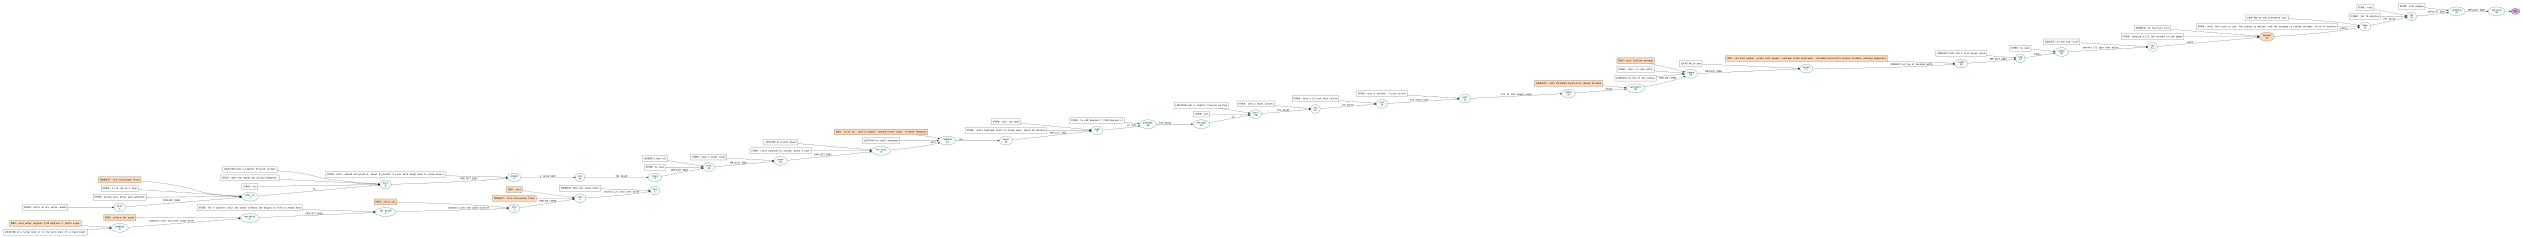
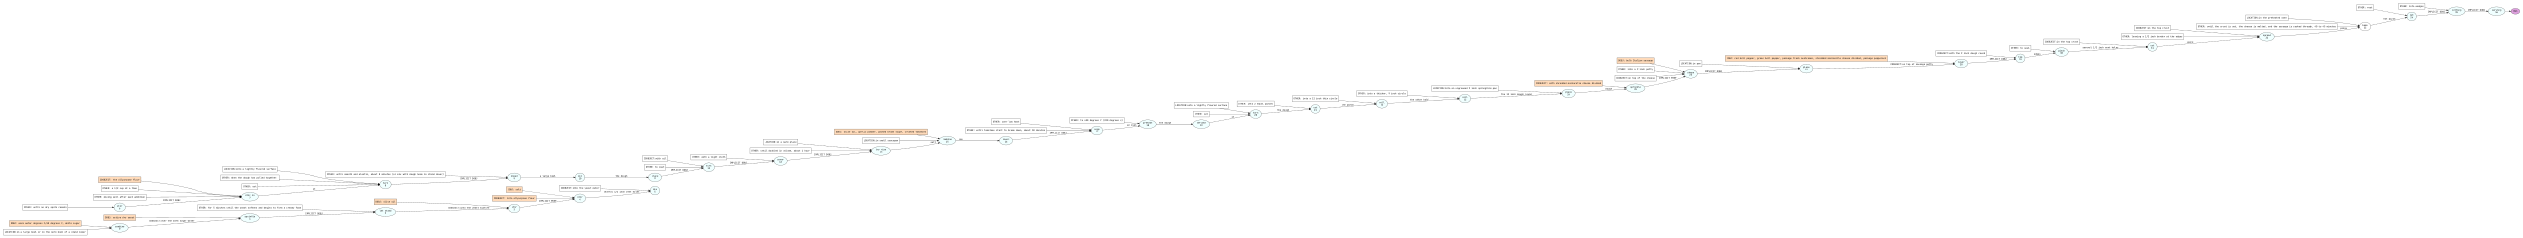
  digraph {
    fontname="JetBrains Mono"
    rankdir=LR
    node [fillcolor=white fontname="JetBrains Mono" shape=box style=filled]
    edge [fontname="JetBrains Mono"]
    n1 [fillcolor=azure label="combine\n0" shape=oval]
    n2 [fillcolor=azure label="sprinkle\n1" shape=oval]
    n3 [fillcolor=azure label="let stand\n2" shape=oval]
    n4 [fillcolor=azure label="stir\n3" shape=oval]
    n5 [fillcolor=azure label="stir\n4" shape=oval]
    n6 [fillcolor=azure label="mix\n5" shape=oval]
    n7 [fillcolor=azure label="stir\n6" shape=oval]
    n8 [fillcolor=azure label="stir in\n7" shape=oval]
    n9 [fillcolor=azure label="turn\n8" shape=oval]
    n10 [fillcolor=azure label="knead\n9" shape=oval]
    n11 [fillcolor=azure label="oil\n10" shape=oval]
    n12 [fillcolor=azure label="place\n11" shape=oval]
    n13 [fillcolor=azure label="turn\n12" shape=oval]
    n14 [fillcolor=azure label="cover\n13" shape=oval]
    n15 [fillcolor=azure label="dry rise\n14" shape=oval]
    n16 [fillcolor=azure label="combine\n15" shape=oval]
    n17 [fillcolor=azure label="cover\n16" shape=oval]
    n18 [fillcolor=azure label="cook\n17" shape=oval]
    n19 [fillcolor=azure label="preheat\n18" shape=oval]
    n20 [fillcolor=azure label="deflate\n19" shape=oval]
    n21 [fillcolor=azure label="turn\n20" shape=oval]
    n22 [fillcolor=azure label="cut\n21" shape=oval]
    n23 [fillcolor=azure label="roll\n22" shape=oval]
    n24 [fillcolor=azure label="roll\n23" shape=oval]
    n25 [fillcolor=azure label="place\n24" shape=oval]
    n26 [fillcolor=azure label="sprinkle\n25" shape=oval]
    n27 [fillcolor=azure label="shape\n26" shape=oval]
    n28 [fillcolor=azure label="place\n27" shape=oval]
    n29 [fillcolor=azure label="layer\n28" shape=oval]
    n30 [fillcolor=azure label="top\n29" shape=oval]
    n31 [fillcolor=azure label="pinch\n30" shape=oval]
    n32 [fillcolor=azure label="cut\n31" shape=oval]
-   n33 [fillcolor=peachpuff label="spread\n32" shape=oval]
+   n33 [fillcolor=azure label="spread\n32" shape=oval]
    n34 [label="bake\n33" shape=oval]
    n35 [fillcolor=azure label="let\n34" shape=oval]
    n36 [fillcolor=azure label="cutting\n35" shape=oval]
    n37 [fillcolor=azure label="serving\n36" shape=oval]
    n38 [fillcolor=plum label=Bon shape=oval]
    n39 [fillcolor=peachpuff label="DOBJ: warm water degrees F/40 degrees C, white sugar"]
    n40 [label="LOCATION:in a large bowl or in the work bowl of a stand mixer"]
    n41 [fillcolor=peachpuff label="DOBJ: active dry yeast"]
    n42 [label="OTHER: for 5 minutes until the yeast softens and begins to form a creamy foam"]
    n43 [fillcolor=peachpuff label="DOBJ: olive oil"]
    n44 [fillcolor=peachpuff label="DOBJ: salt"]
    n45 [fillcolor=peachpuff label="COOBJECT: into allpurpose flour"]
    n46 [label="COOBJECT:into the yeast water"]
    n47 [label="OTHER: until no dry spots remain"]
    n48 [fillcolor=peachpuff label="COOBJECT: the allpurpose flour"]
    n49 [label="OTHER: a 1/2 cup at a time"]
    n50 [label="OTHER: mixing well after each addition"]
    n51 [label="LOCATION:onto a lightly floured surface"]
    n52 [label="OTHER: when the dough has pulled together,"]
    n53 [label="OTHER: out"]
    n54 [label="OTHER: until smooth and elastic, about 8 minutes (or mix with dough hook in stand mixer)"]
    n55 [label="COOBJECT:with oil"]
    n56 [label="OTHER: to coat"]
    n57 [label="OTHER: with a light cloth"]
    n58 [label="LOCATION:in a warm place"]
    n59 [label="OTHER: until doubled in volume, about 1 hour"]
    n60 [fillcolor=peachpuff label="DOBJ: olive oil, garlic powder, packed brown sugar, crushed tomatoes"]
    n61 [label="LOCATION:in small saucepan"]
    n62 [label="OTHER: over low heat"]
    n63 [label="OTHER: until tomatoes start to break down, about 30 minutes"]
    n64 [label="OTHER: to 450 degrees f (230 degrees c)"]
    n65 [label="LOCATION:onto a lightly floured surface"]
    n66 [label="OTHER: out"]
    n67 [label="OTHER: into 2 equal pieces"]
    n68 [label="OTHER: into a 12 inch thin circle"]
    n69 [label="OTHER: into a thicker, 9 inch circle"]
+   n70 [label="LOCATION:into an ungreased 9 inch springform pan"]
    n71 [fillcolor=peachpuff label="COOBJECT: with shredded mozzarella cheese divided"]
    n72 [fillcolor=peachpuff label="DOBJ: bulk Italian sausage"]
    n73 [label="OTHER: into a 9 inch patty"]
    n74 [label="LOCATION:in pan"]
    n75 [label="COOBJECT:on top of the cheese"]
    n76 [fillcolor=peachpuff label="DOBJ: red bell pepper, green bell pepper, package fresh mushrooms, shredded mozzarella cheese divided, package pepperoni"]
    n77 [label="COOBJECT:with the 9 inch dough round"]
    n78 [label="OTHER: to seal"]
    n79 [label="COOBJECT:in the top crust"]
    n80 [label="COOBJECT:on the top crust"]
    n81 [label="OTHER: leaving a 1/2 inch border at the edges"]
    n82 [label="LOCATION:in the preheated oven"]
    n83 [label="OTHER: until the crust is set, the cheese is melted, and the sausage is cooked through, 40 to 45 minutes"]
    n84 [label="OTHER: rest"]
-   n85 [label="OTHER: for 15 minutes"]
    n86 [label="OTHER: into wedges"]
    n1 -> n2 [label="COOBJECT:over the warm sugar water"]
    n2 -> n3 [label="IMPLICIT DOBJ"]
    n3 -> n4 [label="COOBJECT:into the yeast mixture"]
    n4 -> n5 [label="IMPLICIT PREP"]
    n5 -> n6 [label="several 1/2 inch vent holes"]
    n7 -> n8 [label="IMPLICIT DOBJ"]
    n8 -> n9 [label=it]
    n9 -> n10 [label="IMPLICIT DOBJ"]
    n10 -> n11 [label="a large bowl"]
    n11 -> n12 [label="the dough"]
    n12 -> n13 [label="IMPLICIT DOBJ"]
    n13 -> n14 [label="IMPLICIT DOBJ"]
    n14 -> n15 [label="IMPLICIT DOBJ"]
    n15 -> n16 [label=salt]
    n16 -> n17 [label=pan]
    n17 -> n18 [label="IMPLICIT DOBJ"]
    n18 -> n19 [label="an oven"]
    n19 -> n20 [label="the dough"]
    n20 -> n21 [label=it]
    n21 -> n22 [label="the dough"]
    n22 -> n23 [label="one piece"]
    n23 -> n24 [label="the other half"]
    n24 -> n25 [label="the 12 inch dough round"]
    n25 -> n26 [label=dough]
    n26 -> n27 [label="IMPLICIT PREP"]
    n27 -> n28 [label="IMPLICIT DOBJ"]
    n28 -> n29 [label="COOBJECT:on top of sausage patty"]
    n29 -> n30 [label="IMPLICIT DOBJ"]
    n30 -> n31 [label=edges]
    n31 -> n32 [label="several 1/2 inch vent holes"]
    n32 -> n33 [label=sauce]
    n33 -> n34 [label=pizza]
    n34 -> n35 [label="hot pizza"]
    n35 -> n36 [label="IMPLICIT DOBJ"]
    n36 -> n37 [label="IMPLICIT DOBJ"]
    n37 -> n38
    n39 -> n1
    n40 -> n1
    n41 -> n2
    n42 -> n3
    n43 -> n4
    n44 -> n5
    n45 -> n5
    n46 -> n6
    n47 -> n7
    n48 -> n8
    n49 -> n8
    n50 -> n8
    n51 -> n9
    n52 -> n9
    n53 -> n9
    n54 -> n10
    n55 -> n13
    n56 -> n13
    n57 -> n14
    n58 -> n15
    n59 -> n15
    n60 -> n16
    n61 -> n16
    n62 -> n18
    n63 -> n18
    n64 -> n19
    n65 -> n21
    n66 -> n21
    n67 -> n22
    n68 -> n23
    n69 -> n24
+   n70 -> n25
    n71 -> n26
    n72 -> n27
    n73 -> n27
    n74 -> n28
    n75 -> n27
    n76 -> n29
    n77 -> n30
    n78 -> n31
    n79 -> n32
    n80 -> n33
    n81 -> n33
    n82 -> n34
    n83 -> n34
    n84 -> n35
-   n85 -> n35
    n86 -> n36
  }
